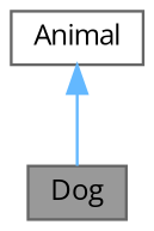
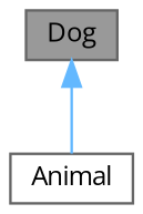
  digraph {
    fontname="Open Sans"
    node [color=gray40 fontname="Open Sans" fontsize=10 shape=box style=filled]
    n1 [fillcolor=grey60 fontcolor=black height=0.2 label=Dog width=0.4]
    n2 [fillcolor=white height=0.2 label=Animal width=0.4]
-   n2 -> n1 [color=steelblue1 dir=back fontname="Open Sans" fontsize=10 labelfontname=Helvetica labelfontsize=10 style=solid]
+   n1 -> n2 [color=steelblue1 dir=back fontname="Open Sans" fontsize=10 labelfontname=Helvetica labelfontsize=10 style=solid]
  }
